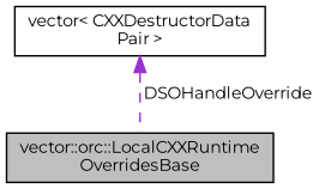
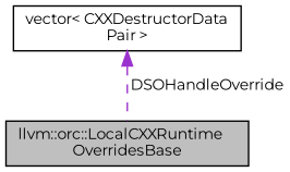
  digraph {
    fontname=Montserrat
    node [color=black fontname=Montserrat fontsize=10 shape=box]
-   n1 [fillcolor=grey75 fontcolor=black height=0.2 label="vector::orc::LocalCXXRuntime\lOverridesBase" style=filled width=0.4]
+   n1 [fillcolor=grey75 fontcolor=black height=0.2 label="llvm::orc::LocalCXXRuntime\lOverridesBase" style=filled width=0.4]
    n2 [height=0.2 label="vector\< CXXDestructorData\lPair \>" width=0.4]
    n2 -> n1 [color=darkorchid3 dir=back fontname=Montserrat fontsize=10 label=" DSOHandleOverride" labelfontname=Helvetica labelfontsize=10 style=dashed]
  }
